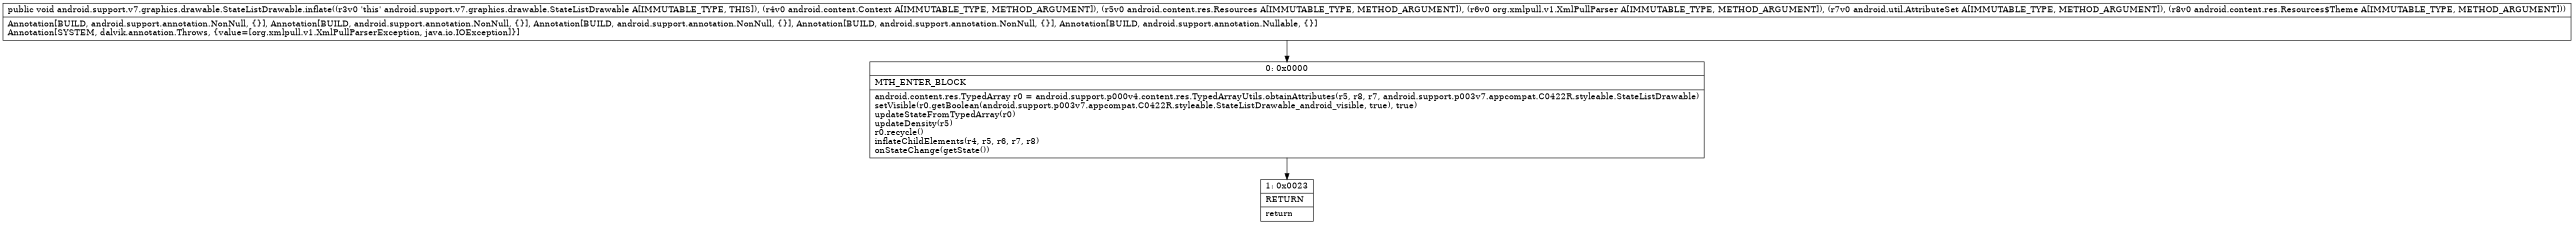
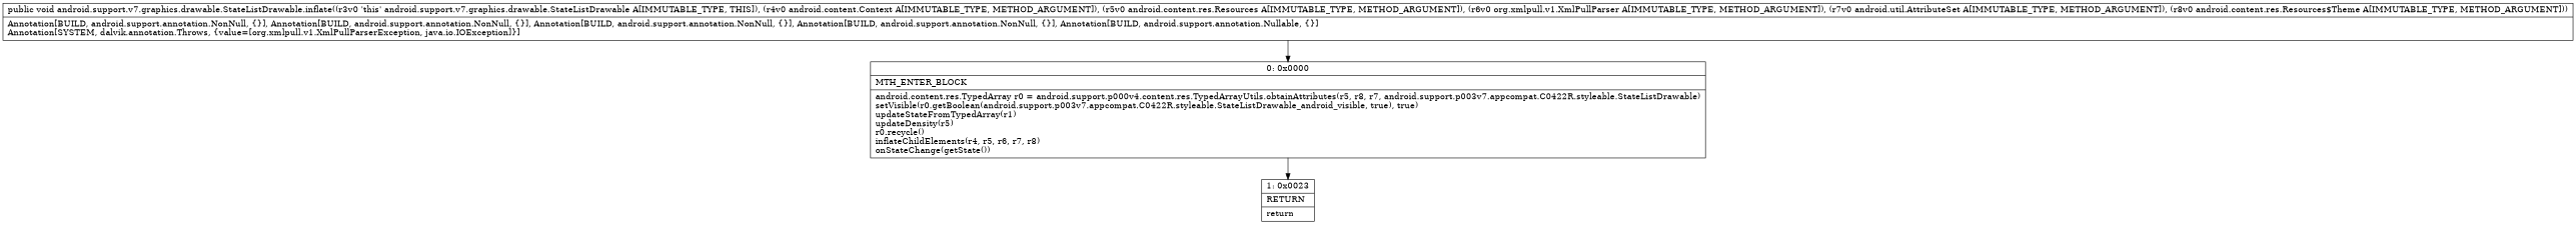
  digraph {
    node [shape=record]
-   n1 [label="{0\:\ 0x0000|MTH_ENTER_BLOCK\l|android.content.res.TypedArray r0 = android.support.p000v4.content.res.TypedArrayUtils.obtainAttributes(r5, r8, r7, android.support.p003v7.appcompat.C0422R.styleable.StateListDrawable)\lsetVisible(r0.getBoolean(android.support.p003v7.appcompat.C0422R.styleable.StateListDrawable_android_visible, true), true)\lupdateStateFromTypedArray(r0)\lupdateDensity(r5)\lr0.recycle()\linflateChildElements(r4, r5, r6, r7, r8)\lonStateChange(getState())\l}"]
+   n1 [label="{0\:\ 0x0000|MTH_ENTER_BLOCK\l|android.content.res.TypedArray r0 = android.support.p000v4.content.res.TypedArrayUtils.obtainAttributes(r5, r8, r7, android.support.p003v7.appcompat.C0422R.styleable.StateListDrawable)\lsetVisible(r0.getBoolean(android.support.p003v7.appcompat.C0422R.styleable.StateListDrawable_android_visible, true), true)\lupdateStateFromTypedArray(r1)\lupdateDensity(r5)\lr0.recycle()\linflateChildElements(r4, r5, r6, r7, r8)\lonStateChange(getState())\l}"]
    n2 [label="{1\:\ 0x0023|RETURN\l|return\l}"]
    n3 [label="{public void android.support.v7.graphics.drawable.StateListDrawable.inflate((r3v0 'this' android.support.v7.graphics.drawable.StateListDrawable A[IMMUTABLE_TYPE, THIS]), (r4v0 android.content.Context A[IMMUTABLE_TYPE, METHOD_ARGUMENT]), (r5v0 android.content.res.Resources A[IMMUTABLE_TYPE, METHOD_ARGUMENT]), (r6v0 org.xmlpull.v1.XmlPullParser A[IMMUTABLE_TYPE, METHOD_ARGUMENT]), (r7v0 android.util.AttributeSet A[IMMUTABLE_TYPE, METHOD_ARGUMENT]), (r8v0 android.content.res.Resources$Theme A[IMMUTABLE_TYPE, METHOD_ARGUMENT]))  | Annotation[BUILD, android.support.annotation.NonNull, \{\}], Annotation[BUILD, android.support.annotation.NonNull, \{\}], Annotation[BUILD, android.support.annotation.NonNull, \{\}], Annotation[BUILD, android.support.annotation.NonNull, \{\}], Annotation[BUILD, android.support.annotation.Nullable, \{\}]\lAnnotation[SYSTEM, dalvik.annotation.Throws, \{value=[org.xmlpull.v1.XmlPullParserException, java.io.IOException]\}]\l}"]
    n1 -> n2
    n3 -> n1
  }
